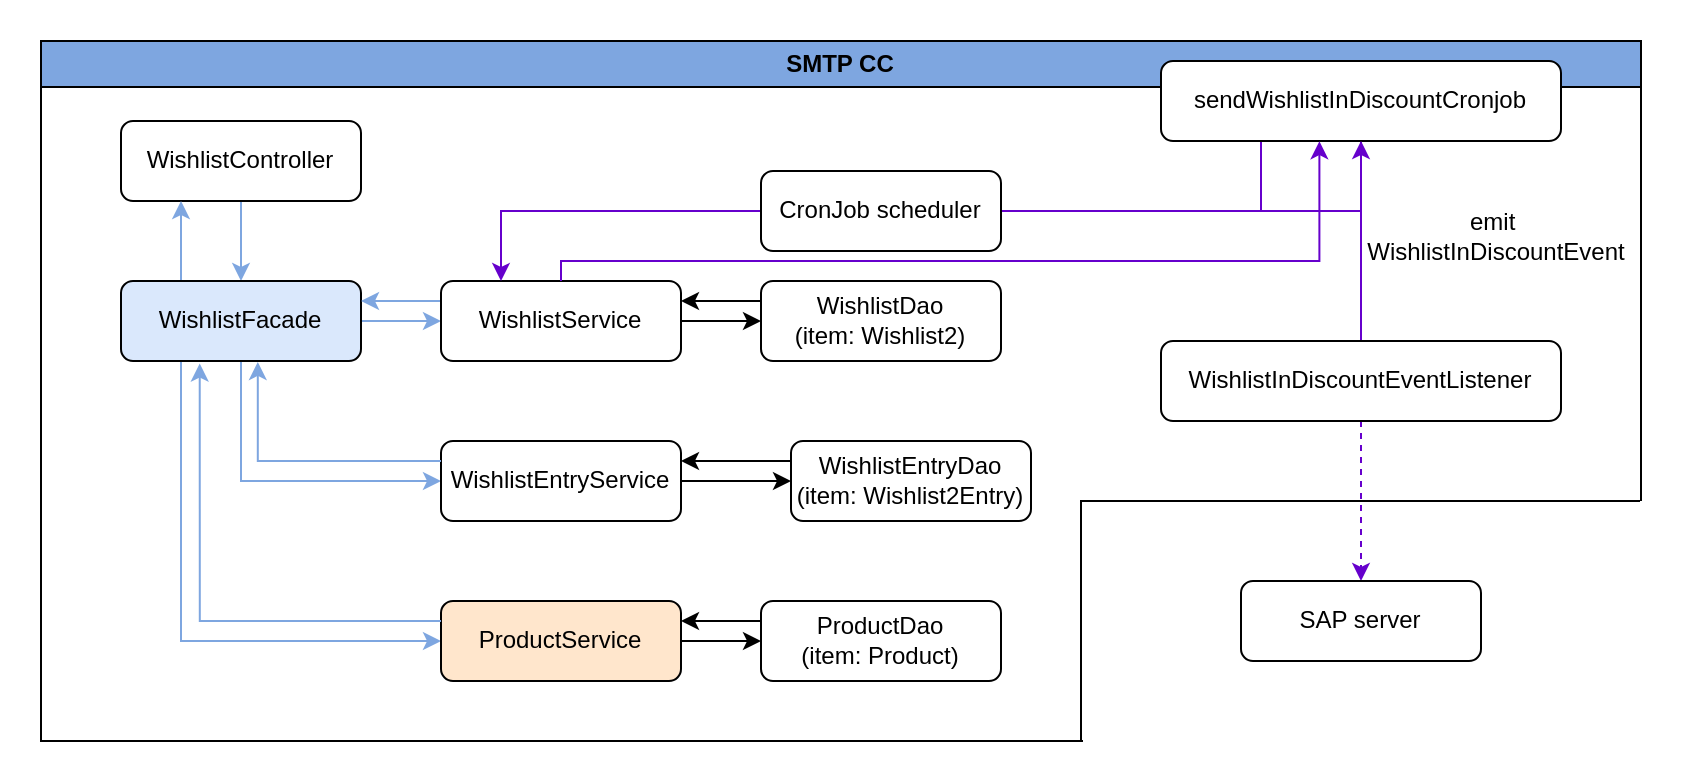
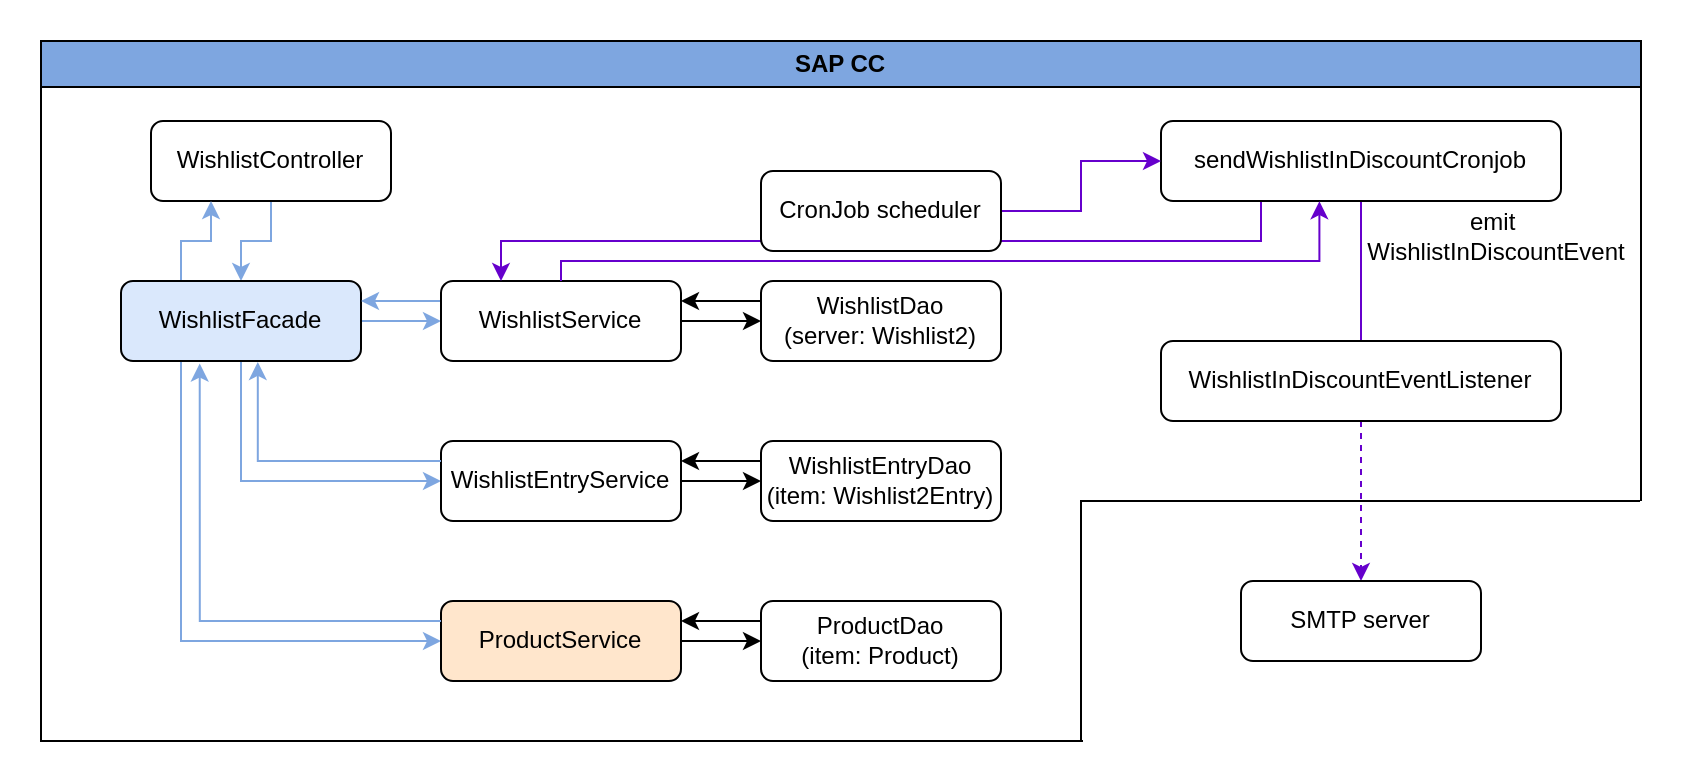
  <mxCell id="0" />
  <mxCell id="1" parent="0" />
- <mxCell id="2" value="SMTP CC" style="swimlane;whiteSpace=wrap;html=1;fillColor=#7EA6E0;" vertex="1" parent="1"><mxGeometry x="20" y="20" width="800" height="350" as="geometry" /></mxCell>
+ <mxCell id="2" value="SAP CC" style="swimlane;whiteSpace=wrap;html=1;fillColor=#7EA6E0;" vertex="1" parent="1"><mxGeometry x="20" y="20" width="800" height="350" as="geometry" /></mxCell>
  <mxCell id="3" value="" style="edgeStyle=orthogonalEdgeStyle;rounded=0;orthogonalLoop=1;jettySize=auto;html=1;strokeColor=#7EA6E0;" edge="1" parent="2" source="4" target="9"><mxGeometry relative="1" as="geometry" /></mxCell>
- <mxCell id="4" value="WishlistController" style="rounded=1;whiteSpace=wrap;html=1;" vertex="1" parent="2"><mxGeometry x="40" y="40" width="120" height="40" as="geometry" /></mxCell>
+ <mxCell id="4" value="WishlistController" style="rounded=1;whiteSpace=wrap;html=1;" vertex="1" parent="2"><mxGeometry x="55" y="40" width="120" height="40" as="geometry" /></mxCell>
  <mxCell id="5" style="edgeStyle=orthogonalEdgeStyle;rounded=0;orthogonalLoop=1;jettySize=auto;html=1;exitX=0.5;exitY=1;exitDx=0;exitDy=0;entryX=0;entryY=0.5;entryDx=0;entryDy=0;strokeColor=#7EA6E0;" edge="1" parent="2" source="9" target="14"><mxGeometry relative="1" as="geometry" /></mxCell>
  <mxCell id="6" style="edgeStyle=orthogonalEdgeStyle;rounded=0;orthogonalLoop=1;jettySize=auto;html=1;exitX=0.25;exitY=1;exitDx=0;exitDy=0;entryX=0;entryY=0.5;entryDx=0;entryDy=0;strokeColor=#7EA6E0;" edge="1" parent="2" source="9" target="16"><mxGeometry relative="1" as="geometry" /></mxCell>
  <mxCell id="7" style="edgeStyle=orthogonalEdgeStyle;rounded=0;orthogonalLoop=1;jettySize=auto;html=1;exitX=1;exitY=0.5;exitDx=0;exitDy=0;entryX=0;entryY=0.5;entryDx=0;entryDy=0;strokeColor=#7EA6E0;" edge="1" parent="2" source="9" target="12"><mxGeometry relative="1" as="geometry" /></mxCell>
  <mxCell id="8" style="edgeStyle=orthogonalEdgeStyle;rounded=0;orthogonalLoop=1;jettySize=auto;html=1;exitX=0.25;exitY=0;exitDx=0;exitDy=0;entryX=0.25;entryY=1;entryDx=0;entryDy=0;strokeColor=#7EA6E0;" edge="1" parent="2" source="9" target="4"><mxGeometry relative="1" as="geometry" /></mxCell>
  <mxCell id="9" value="WishlistFacade" style="rounded=1;whiteSpace=wrap;html=1;fillColor=#dae8fc;" vertex="1" parent="2"><mxGeometry x="40" y="120" width="120" height="40" as="geometry" /></mxCell>
  <mxCell id="10" style="edgeStyle=orthogonalEdgeStyle;rounded=0;orthogonalLoop=1;jettySize=auto;html=1;exitX=0;exitY=0.25;exitDx=0;exitDy=0;entryX=1;entryY=0.25;entryDx=0;entryDy=0;strokeColor=#7EA6E0;" edge="1" parent="2" source="12" target="9"><mxGeometry relative="1" as="geometry" /></mxCell>
  <mxCell id="11" style="edgeStyle=orthogonalEdgeStyle;rounded=0;orthogonalLoop=1;jettySize=auto;html=1;exitX=1;exitY=0.5;exitDx=0;exitDy=0;entryX=0;entryY=0.5;entryDx=0;entryDy=0;" edge="1" parent="2" source="12" target="20"><mxGeometry relative="1" as="geometry" /></mxCell>
  <mxCell id="12" value="WishlistService" style="rounded=1;whiteSpace=wrap;html=1;" vertex="1" parent="2"><mxGeometry x="200" y="120" width="120" height="40" as="geometry" /></mxCell>
  <mxCell id="13" style="edgeStyle=orthogonalEdgeStyle;rounded=0;orthogonalLoop=1;jettySize=auto;html=1;exitX=1;exitY=0.5;exitDx=0;exitDy=0;entryX=0;entryY=0.5;entryDx=0;entryDy=0;" edge="1" parent="2" source="14" target="22"><mxGeometry relative="1" as="geometry" /></mxCell>
  <mxCell id="14" value="WishlistEntryService" style="rounded=1;whiteSpace=wrap;html=1;" vertex="1" parent="2"><mxGeometry x="200" y="200" width="120" height="40" as="geometry" /></mxCell>
  <mxCell id="15" style="edgeStyle=orthogonalEdgeStyle;rounded=0;orthogonalLoop=1;jettySize=auto;html=1;exitX=1;exitY=0.5;exitDx=0;exitDy=0;entryX=0;entryY=0.5;entryDx=0;entryDy=0;" edge="1" parent="2" source="16" target="24"><mxGeometry relative="1" as="geometry" /></mxCell>
  <mxCell id="16" value="ProductService" style="rounded=1;whiteSpace=wrap;html=1;fillColor=#ffe6cc;" vertex="1" parent="2"><mxGeometry x="200" y="280" width="120" height="40" as="geometry" /></mxCell>
  <mxCell id="17" style="edgeStyle=orthogonalEdgeStyle;rounded=0;orthogonalLoop=1;jettySize=auto;html=1;exitX=0;exitY=0.25;exitDx=0;exitDy=0;entryX=0.328;entryY=1.032;entryDx=0;entryDy=0;entryPerimeter=0;strokeColor=#7EA6E0;" edge="1" parent="2" source="16" target="9"><mxGeometry relative="1" as="geometry" /></mxCell>
  <mxCell id="18" style="edgeStyle=orthogonalEdgeStyle;rounded=0;orthogonalLoop=1;jettySize=auto;html=1;exitX=0;exitY=0.25;exitDx=0;exitDy=0;entryX=0.57;entryY=1.012;entryDx=0;entryDy=0;entryPerimeter=0;strokeColor=#7EA6E0;" edge="1" parent="2" source="14" target="9"><mxGeometry relative="1" as="geometry" /></mxCell>
  <mxCell id="19" style="edgeStyle=orthogonalEdgeStyle;rounded=0;orthogonalLoop=1;jettySize=auto;html=1;exitX=0;exitY=0.25;exitDx=0;exitDy=0;entryX=1;entryY=0.25;entryDx=0;entryDy=0;" edge="1" parent="2" source="20" target="12"><mxGeometry relative="1" as="geometry" /></mxCell>
- <mxCell id="20" value="WishlistDao&lt;div&gt;(item: Wishlist2)&lt;/div&gt;" style="rounded=1;whiteSpace=wrap;html=1;" vertex="1" parent="2"><mxGeometry x="360" y="120" width="120" height="40" as="geometry" /></mxCell>
+ <mxCell id="20" value="WishlistDao&lt;div&gt;(server: Wishlist2)&lt;/div&gt;" style="rounded=1;whiteSpace=wrap;html=1;" vertex="1" parent="2"><mxGeometry x="360" y="120" width="120" height="40" as="geometry" /></mxCell>
  <mxCell id="21" style="edgeStyle=orthogonalEdgeStyle;rounded=0;orthogonalLoop=1;jettySize=auto;html=1;exitX=0;exitY=0.25;exitDx=0;exitDy=0;entryX=1;entryY=0.25;entryDx=0;entryDy=0;" edge="1" parent="2" source="22" target="14"><mxGeometry relative="1" as="geometry" /></mxCell>
- <mxCell id="22" value="WishlistEntryDao&lt;div&gt;(item: Wishlist2Entry)&lt;/div&gt;" style="rounded=1;whiteSpace=wrap;html=1;" vertex="1" parent="2"><mxGeometry x="375" y="200" width="120" height="40" as="geometry" /></mxCell>
+ <mxCell id="22" value="WishlistEntryDao&lt;div&gt;(item: Wishlist2Entry)&lt;/div&gt;" style="rounded=1;whiteSpace=wrap;html=1;" vertex="1" parent="2"><mxGeometry x="360" y="200" width="120" height="40" as="geometry" /></mxCell>
  <mxCell id="23" style="edgeStyle=orthogonalEdgeStyle;rounded=0;orthogonalLoop=1;jettySize=auto;html=1;exitX=0;exitY=0.25;exitDx=0;exitDy=0;entryX=1;entryY=0.25;entryDx=0;entryDy=0;" edge="1" parent="2" source="24" target="16"><mxGeometry relative="1" as="geometry" /></mxCell>
  <mxCell id="24" value="ProductDao&lt;div&gt;(item: Product)&lt;/div&gt;" style="rounded=1;whiteSpace=wrap;html=1;" vertex="1" parent="2"><mxGeometry x="360" y="280" width="120" height="40" as="geometry" /></mxCell>
  <mxCell id="25" style="edgeStyle=orthogonalEdgeStyle;rounded=0;orthogonalLoop=1;jettySize=auto;html=1;exitX=0.25;exitY=1;exitDx=0;exitDy=0;entryX=0.25;entryY=0;entryDx=0;entryDy=0;fillColor=#6600CC;strokeColor=#6600CC;" edge="1" parent="2" source="27" target="12"><mxGeometry relative="1" as="geometry"><mxPoint x="659.97" y="100" as="sourcePoint" /><mxPoint x="360.004" y="160" as="targetPoint" /></mxGeometry></mxCell>
  <mxCell id="26" value="" style="edgeStyle=orthogonalEdgeStyle;rounded=0;orthogonalLoop=1;jettySize=auto;html=1;strokeColor=#6600CC;endArrow=none;" edge="1" parent="2" source="27" target="32"><mxGeometry relative="1" as="geometry" /></mxCell>
- <mxCell id="27" value="sendWishlistInDiscountCronjob" style="rounded=1;whiteSpace=wrap;html=1;" vertex="1" parent="2"><mxGeometry x="560" y="10" width="200" height="40" as="geometry" /></mxCell>
+ <mxCell id="27" value="sendWishlistInDiscountCronjob" style="rounded=1;whiteSpace=wrap;html=1;" vertex="1" parent="2"><mxGeometry x="560" y="40" width="200" height="40" as="geometry" /></mxCell>
  <mxCell id="28" value="" style="edgeStyle=orthogonalEdgeStyle;rounded=0;orthogonalLoop=1;jettySize=auto;html=1;strokeColor=#6600CC;" edge="1" parent="2" source="29" target="27"><mxGeometry relative="1" as="geometry" /></mxCell>
  <mxCell id="29" value="CronJob scheduler" style="rounded=1;whiteSpace=wrap;html=1;" vertex="1" parent="2"><mxGeometry x="360" y="65" width="120" height="40" as="geometry" /></mxCell>
  <mxCell id="30" style="edgeStyle=orthogonalEdgeStyle;rounded=0;orthogonalLoop=1;jettySize=auto;html=1;exitX=0.5;exitY=0;exitDx=0;exitDy=0;entryX=0.396;entryY=1.003;entryDx=0;entryDy=0;entryPerimeter=0;strokeColor=#6600CC;" edge="1" parent="2" source="12" target="27"><mxGeometry relative="1" as="geometry"><Array as="points"><mxPoint x="260" y="110" /><mxPoint x="639" y="110" /></Array></mxGeometry></mxCell>
  <mxCell id="31" value="" style="edgeStyle=orthogonalEdgeStyle;rounded=0;orthogonalLoop=1;jettySize=auto;html=1;strokeColor=#6600CC;dashed=1;" edge="1" parent="2" source="32" target="35"><mxGeometry relative="1" as="geometry" /></mxCell>
  <mxCell id="32" value="WishlistInDiscountEventListener" style="rounded=1;whiteSpace=wrap;html=1;" vertex="1" parent="2"><mxGeometry x="560" y="150" width="200" height="40" as="geometry" /></mxCell>
  <mxCell id="33" value="emit&amp;nbsp;&lt;div&gt;WishlistInDiscountEvent&lt;/div&gt;" style="text;html=1;align=center;verticalAlign=middle;whiteSpace=wrap;rounded=0;" vertex="1" parent="2"><mxGeometry x="663" y="83" width="130" height="30" as="geometry" /></mxCell>
  <mxCell id="34" value="" style="rounded=0;whiteSpace=wrap;html=1;fillColor=none;" vertex="1" parent="2"><mxGeometry x="520" y="230" width="280" height="120" as="geometry" /></mxCell>
- <mxCell id="35" value="SAP server" style="rounded=1;whiteSpace=wrap;html=1;" vertex="1" parent="2"><mxGeometry x="600" y="270" width="120" height="40" as="geometry" /></mxCell>
+ <mxCell id="35" value="SMTP server" style="rounded=1;whiteSpace=wrap;html=1;" vertex="1" parent="2"><mxGeometry x="600" y="270" width="120" height="40" as="geometry" /></mxCell>
  <mxCell id="36" value="" style="endArrow=none;html=1;rounded=0;strokeColor=#FFFFFF;entryX=1;entryY=1;entryDx=0;entryDy=0;" edge="1" parent="2"><mxGeometry width="50" height="50" relative="1" as="geometry"><mxPoint x="521" y="350" as="sourcePoint" /><mxPoint x="801" y="350.0" as="targetPoint" /><Array as="points" /></mxGeometry></mxCell>
  <mxCell id="37" value="" style="endArrow=none;html=1;rounded=0;strokeColor=#FFFFFF;entryX=1;entryY=0;entryDx=0;entryDy=0;exitX=1;exitY=1;exitDx=0;exitDy=0;" edge="1" parent="2" source="34" target="34"><mxGeometry width="50" height="50" relative="1" as="geometry"><mxPoint x="561" y="370" as="sourcePoint" /><mxPoint x="841" y="370.0" as="targetPoint" /><Array as="points" /></mxGeometry></mxCell>
